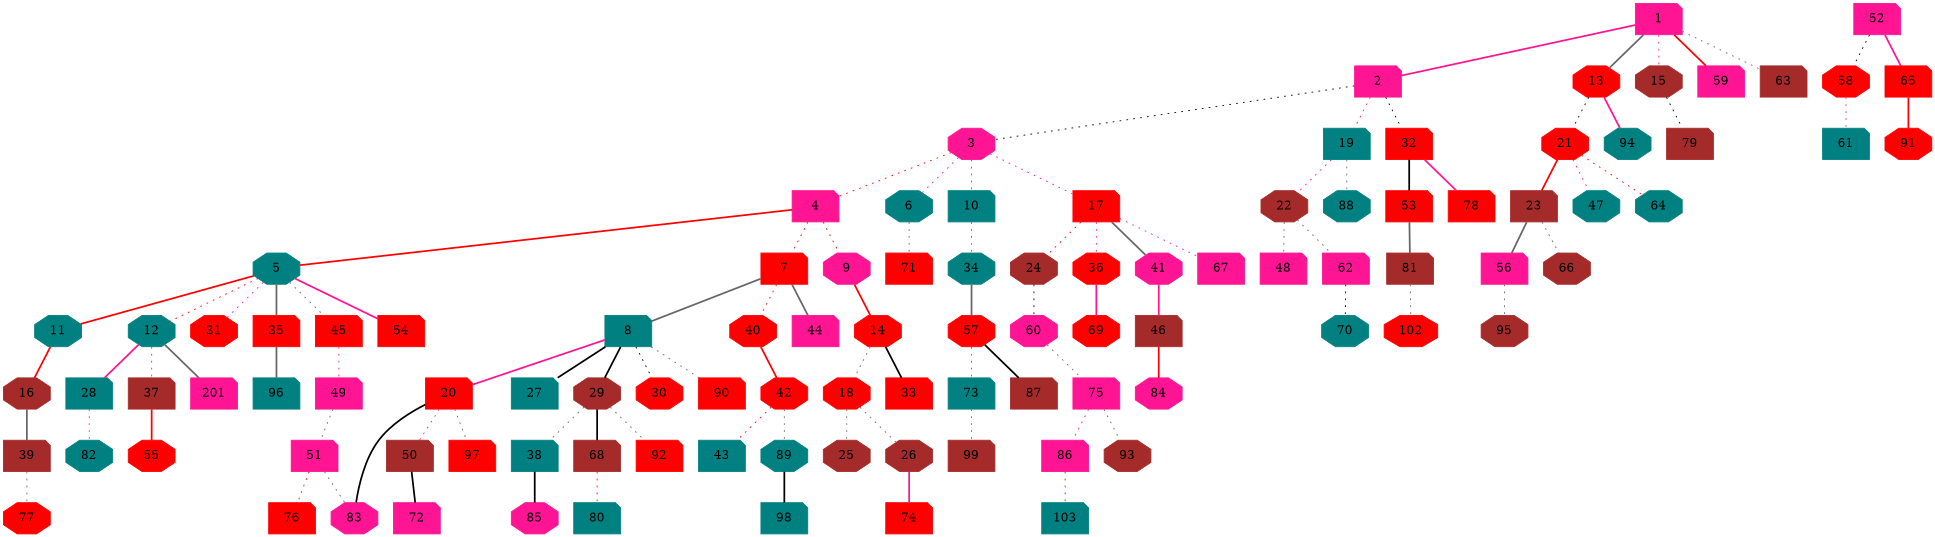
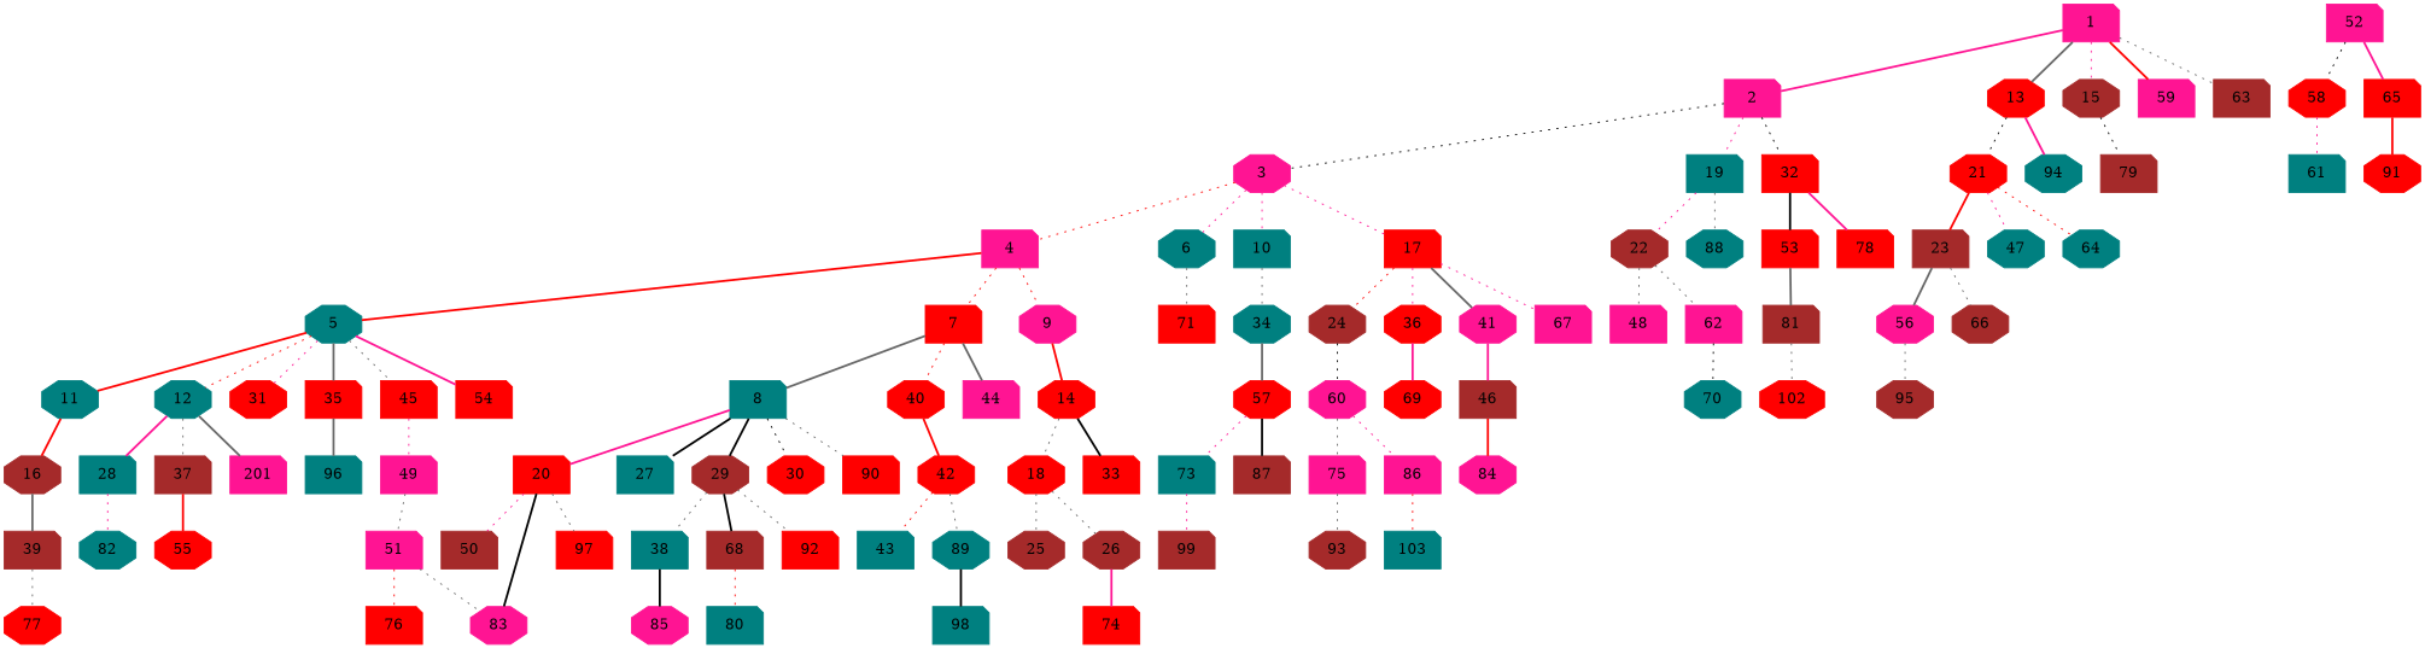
  graph {
    node [color=red shape=note style=filled]
    edge [color=gray40 style=dotted]
    1 [color=deeppink]
    2 [color=deeppink]
    13 [shape=octagon]
    15 [color=brown shape=octagon]
    59 [color=deeppink]
    63 [color=brown]
    3 [color=deeppink shape=octagon]
    19 [color=teal]
    32
    21 [shape=octagon]
    94 [color=teal shape=octagon]
    79 [color=brown]
    4 [color=deeppink]
    6 [color=teal shape=octagon]
    10 [color=teal]
    17
    22 [color=brown shape=octagon]
    88 [color=teal shape=octagon]
    53
    78
    5 [color=teal shape=octagon]
    7
    9 [color=deeppink shape=octagon]
    71
    34 [color=teal shape=octagon]
    24 [color=brown shape=octagon]
    36 [shape=octagon]
    41 [color=deeppink shape=octagon]
    67 [color=deeppink]
    11 [color=teal shape=octagon]
    12 [color=teal shape=octagon]
    31 [shape=octagon]
    35
    45
    54
    8 [color=teal]
    40 [shape=octagon]
    44 [color=deeppink]
    14 [shape=octagon]
    16 [color=brown shape=octagon]
    28 [color=teal]
    37 [color=brown]
    n43 [color=deeppink label=201]
    96 [color=teal]
    49 [color=deeppink]
    20
    27 [color=teal]
    29 [color=brown shape=octagon]
    30 [shape=octagon]
    90
    42 [shape=octagon]
    50 [color=brown]
    83 [color=deeppink shape=octagon]
    97
    38 [color=teal]
    68 [color=brown]
    92
    18 [shape=octagon]
    33
    57 [shape=octagon]
    39 [color=brown]
    82 [color=teal shape=octagon]
    55 [shape=octagon]
    23 [color=brown]
    47 [color=teal shape=octagon]
    64 [color=teal shape=octagon]
    25 [color=brown shape=octagon]
    26 [color=brown shape=octagon]
    77 [shape=octagon]
    60 [color=deeppink shape=octagon]
    69 [shape=octagon]
    46 [color=brown]
    74
    48 [color=deeppink]
    62 [color=deeppink]
-   72 [color=deeppink]
-   56 [color=deeppink]
+   56 [color=deeppink shape=octagon]
    66 [color=brown shape=octagon]
    70 [color=teal shape=octagon]
    95 [color=brown shape=octagon]
    75 [color=deeppink]
    85 [color=deeppink shape=octagon]
    80 [color=teal]
    81 [color=brown]
    73 [color=teal]
    87 [color=brown]
    43 [color=teal]
    89 [color=teal shape=octagon]
    84 [color=deeppink shape=octagon]
    98 [color=teal]
    51 [color=deeppink]
    76
    52 [color=deeppink]
    58 [shape=octagon]
    65
    61 [color=teal]
    91 [shape=octagon]
    102 [shape=octagon]
    99 [color=brown]
    86 [color=deeppink]
    93 [color=brown shape=octagon]
    103 [color=teal]
    1 -- 2 [color=deeppink style=bold]
    1 -- 13 [style=bold]
    1 -- 15 [color=deeppink]
    1 -- 59 [color=red style=bold]
    1 -- 63
    2 -- 3 [color=black]
    2 -- 19 [color=deeppink]
    2 -- 32 [color=black]
    13 -- 21 [color=black]
    13 -- 94 [color=deeppink style=bold]
    15 -- 79 [color=black]
    3 -- 4 [color=red]
    3 -- 6 [color=deeppink]
    3 -- 10 [color=deeppink]
    3 -- 17 [color=deeppink]
    19 -- 22 [color=deeppink]
    19 -- 88
    32 -- 53 [color=black style=bold]
    32 -- 78 [color=deeppink style=bold]
    21 -- 23 [color=red style=bold]
    21 -- 47 [color=deeppink]
    21 -- 64 [color=red]
    4 -- 5 [color=red style=bold]
    4 -- 7 [color=red]
    4 -- 9 [color=red]
    6 -- 71
    10 -- 34
    17 -- 24 [color=red]
    17 -- 36 [color=deeppink]
    17 -- 41 [style=bold]
    17 -- 67 [color=deeppink]
    22 -- 48
    22 -- 62
    53 -- 81 [style=bold]
    5 -- 11 [color=red style=bold]
    5 -- 12 [color=red]
    5 -- 31 [color=deeppink]
    5 -- 35 [style=bold]
    5 -- 45
    5 -- 54 [color=deeppink style=bold]
    7 -- 8 [style=bold]
    7 -- 40 [color=red]
    7 -- 44 [style=bold]
    9 -- 14 [color=red style=bold]
    34 -- 57 [style=bold]
    24 -- 60 [color=black]
    36 -- 69 [color=deeppink style=bold]
    41 -- 46 [color=deeppink style=bold]
    11 -- 16 [color=red style=bold]
    12 -- 28 [color=deeppink style=bold]
    12 -- 37
    12 -- n43 [style=bold]
    35 -- 96 [style=bold]
    45 -- 49 [color=deeppink]
    8 -- 20 [color=deeppink style=bold]
    8 -- 27 [color=black style=bold]
    8 -- 29 [color=black style=bold]
    8 -- 30 [color=black]
    8 -- 90
    40 -- 42 [color=red style=bold]
    14 -- 18
    14 -- 33 [color=black style=bold]
    16 -- 39 [style=bold]
    28 -- 82 [color=deeppink]
    37 -- 55 [color=red style=bold]
    49 -- 51
    20 -- 50 [color=deeppink]
    20 -- 83 [color=black style=bold]
    20 -- 97
    29 -- 38
    29 -- 68 [color=black style=bold]
    29 -- 92
    42 -- 43 [color=red]
    42 -- 89
-   50 -- 72 [color=black style=bold]
    38 -- 85 [color=black style=bold]
    68 -- 80 [color=red]
    18 -- 25
    18 -- 26
    57 -- 73 [color=deeppink]
    57 -- 87 [color=black style=bold]
    39 -- 77
    23 -- 56 [style=bold]
    23 -- 66
    26 -- 74 [color=deeppink style=bold]
    60 -- 75
    46 -- 84 [color=red style=bold]
    62 -- 70 [color=black]
    56 -- 95
-   75 -- 86 [color=deeppink]
+   60 -- 86 [color=deeppink]
    75 -- 93
    81 -- 102
    73 -- 99 [color=deeppink]
    89 -- 98 [color=black style=bold]
    51 -- 83
    51 -- 76 [color=red]
    52 -- 58 [color=black]
    52 -- 65 [color=deeppink style=bold]
    58 -- 61 [color=deeppink]
    65 -- 91 [color=red style=bold]
    86 -- 103 [color=red]
  }
